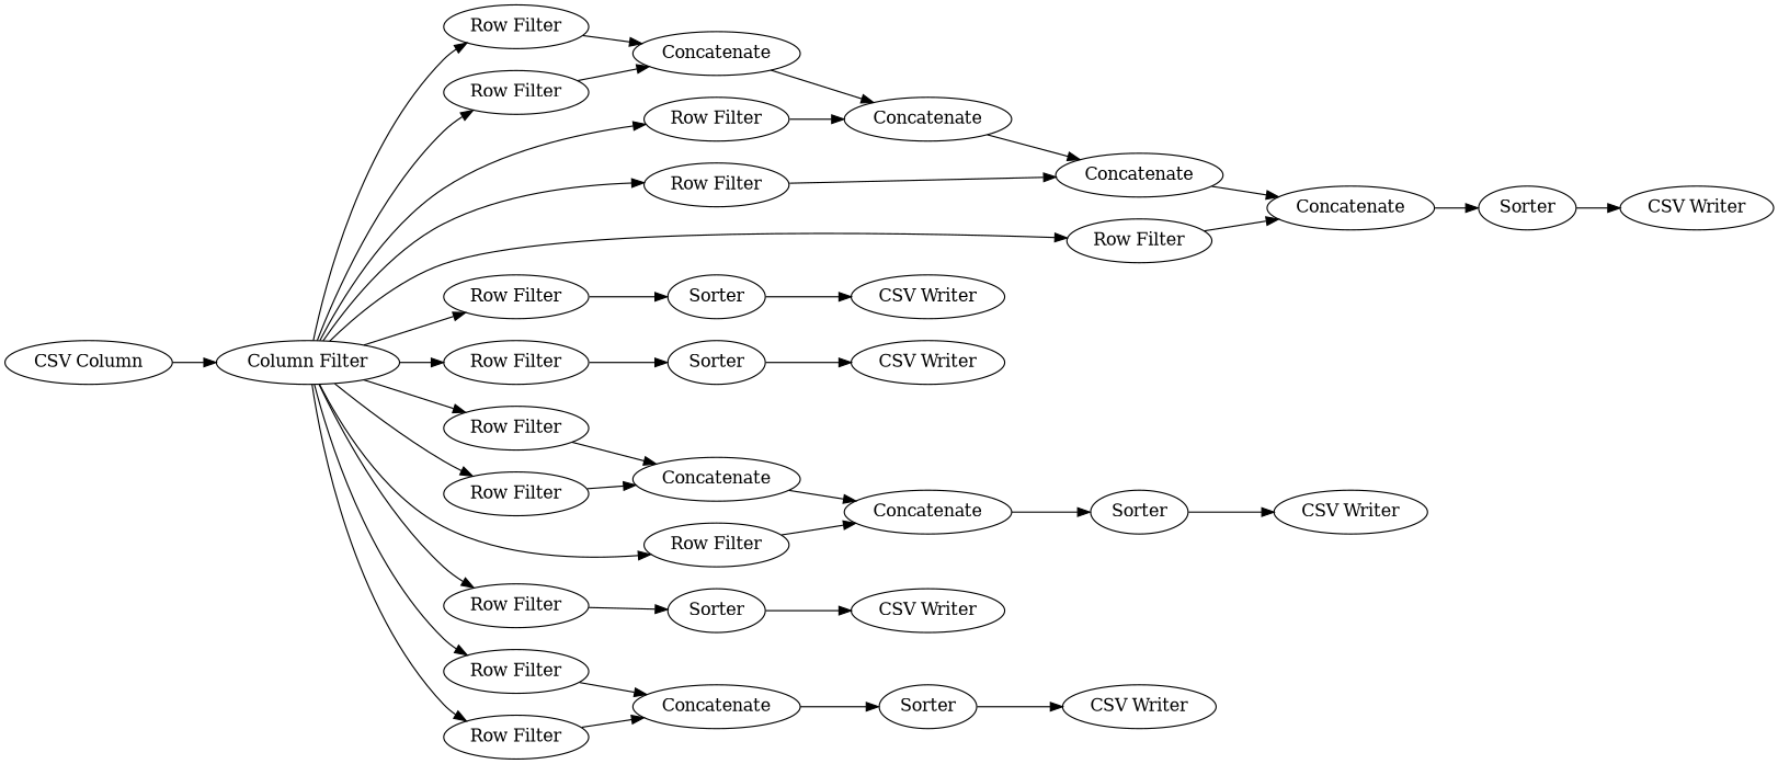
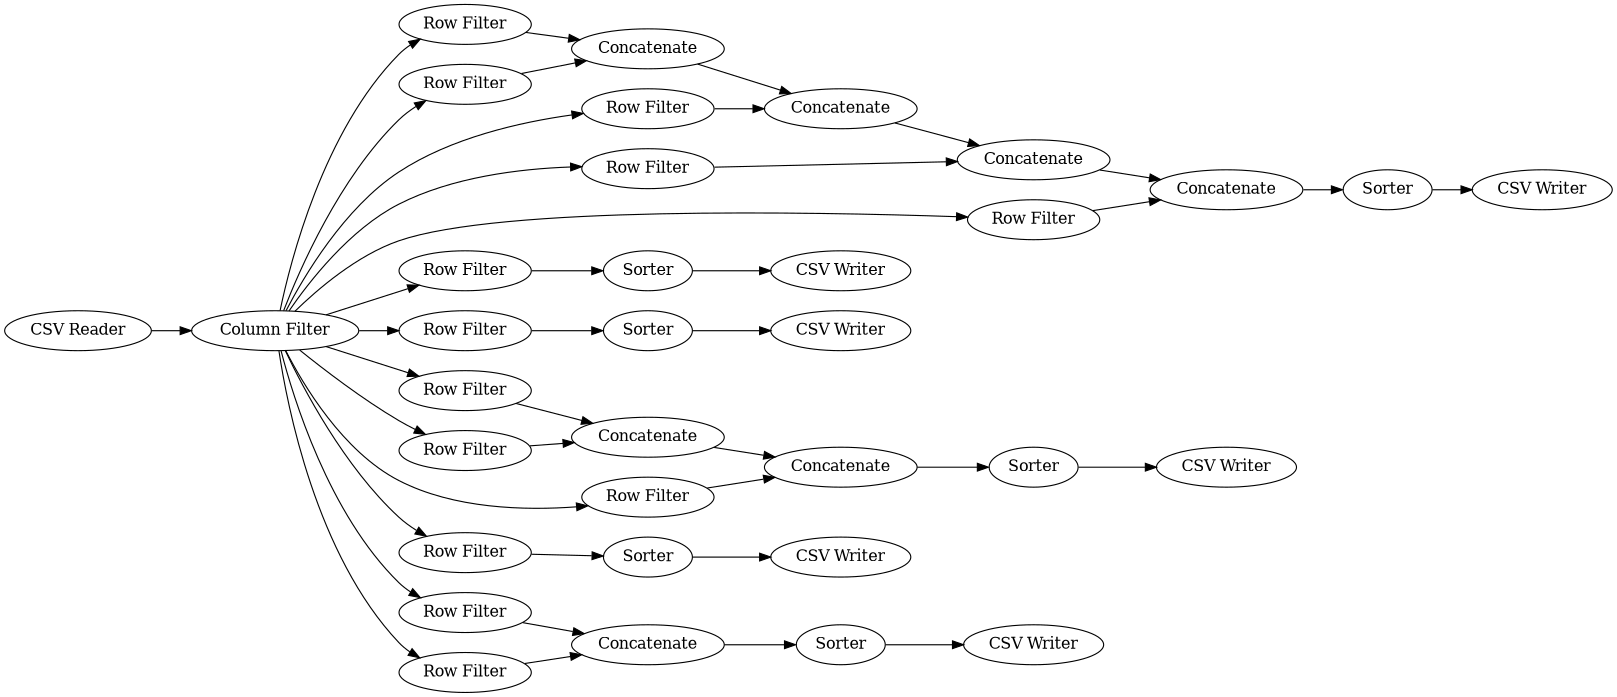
  digraph {
    rankdir=LR
-   n1 [label="CSV Column"]
+   n1 [label="CSV Reader"]
    n2 [label="Column Filter"]
    n3 [label="Row Filter"]
    n4 [label=Concatenate]
    n5 [label="Row Filter"]
    n6 [label="Row Filter"]
    n7 [label="Row Filter"]
    n8 [label="Row Filter"]
    n9 [label="Row Filter"]
    n10 [label="Row Filter"]
    n11 [label="Row Filter"]
    n12 [label="Row Filter"]
    n13 [label="Row Filter"]
    n14 [label="Row Filter"]
    n15 [label="Row Filter"]
    n16 [label="Row Filter"]
    n17 [label=Concatenate]
    n18 [label=Concatenate]
    n19 [label=Concatenate]
    n20 [label=Sorter]
    n21 [label=Sorter]
    n22 [label=Concatenate]
    n23 [label=Concatenate]
    n24 [label=Sorter]
    n25 [label=Concatenate]
    n26 [label=Sorter]
    n27 [label=Sorter]
    n28 [label=Sorter]
    n29 [label="CSV Writer"]
    n30 [label="CSV Writer"]
    n31 [label="CSV Writer"]
    n32 [label="CSV Writer"]
    n33 [label="CSV Writer"]
    n34 [label="CSV Writer"]
    n1 -> n2
    n2 -> n3
    n2 -> n5
    n2 -> n6
    n2 -> n7
    n2 -> n8
    n2 -> n9
    n2 -> n10
    n2 -> n11
    n2 -> n12
    n2 -> n13
    n2 -> n14
    n2 -> n15
    n2 -> n16
    n3 -> n4
    n4 -> n17
    n5 -> n17
    n6 -> n18
    n7 -> n19
    n8 -> n20
    n9 -> n21
    n10 -> n22
    n11 -> n22
    n12 -> n23
    n13 -> n24
    n14 -> n25
    n15 -> n25
    n16 -> n4
    n17 -> n18
    n18 -> n19
    n19 -> n28
    n20 -> n32
    n21 -> n33
    n22 -> n23
    n23 -> n26
    n24 -> n34
    n25 -> n27
    n26 -> n30
    n27 -> n31
    n28 -> n29
  }
